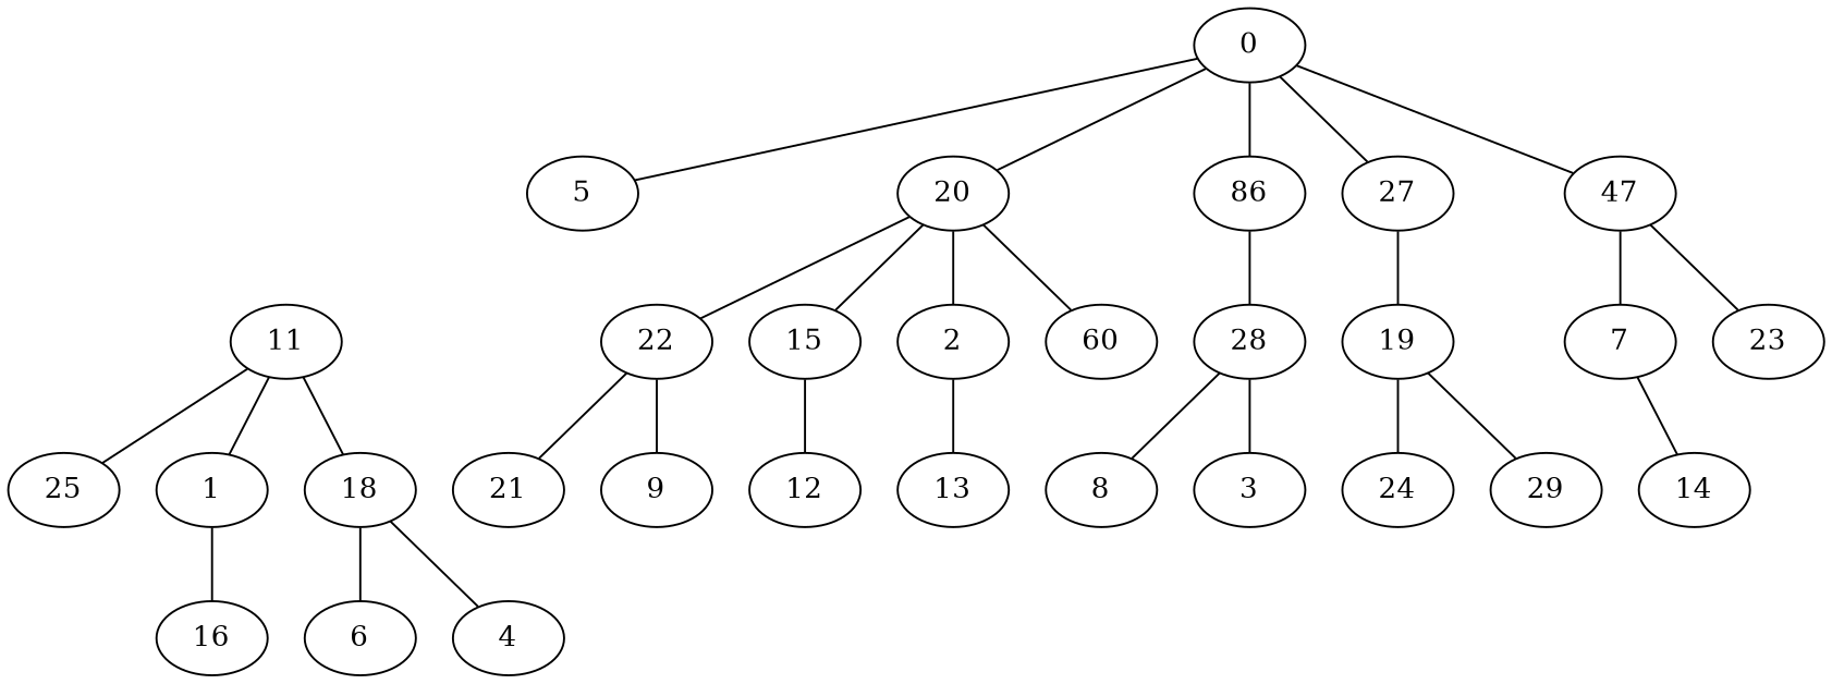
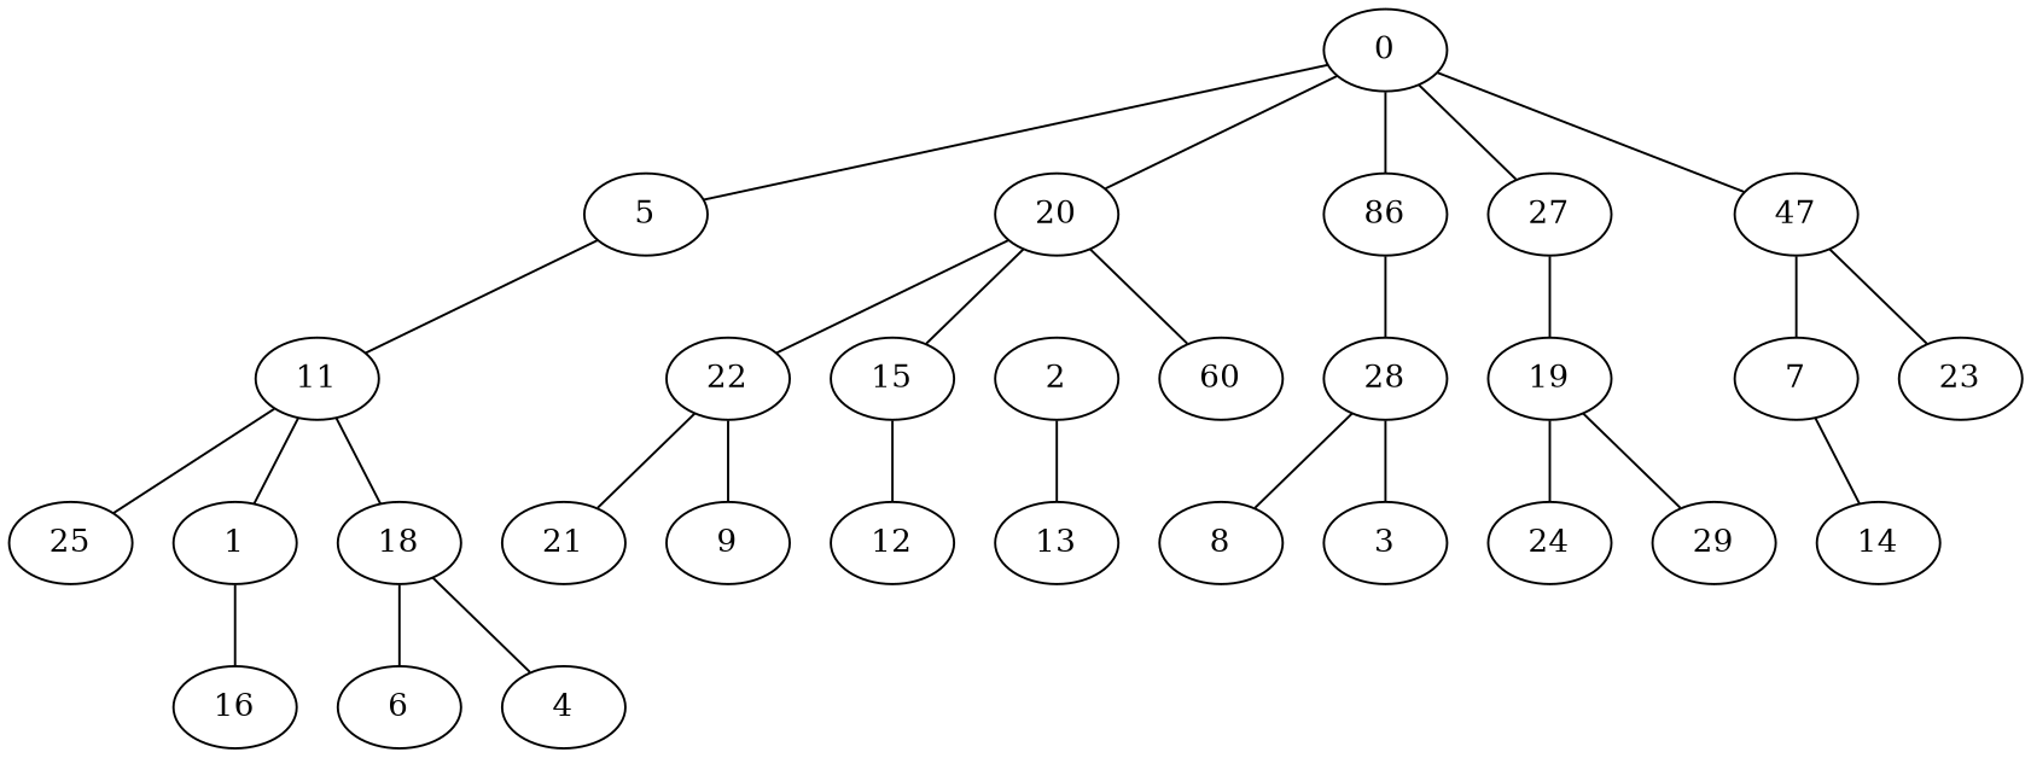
  graph {
    0 [Label="0 (0.00)"]
    5 [Label="5 (34.37)"]
    20 [Label="20 (40.12)"]
    n4 [Label="26 (45.24)" label=86]
    27 [Label="27 (54.52)"]
    n6 [Label="17 (62.03)" label=47]
    11 [Label="11 (60.69)"]
    22 [Label="22 (69.07)"]
    15 [Label="15 (70.92)"]
    2 [Label="2 (91.75)"]
    n11 [Label="10 (96.60)" label=60]
    28 [Label="28 (67.83)"]
    19 [Label="19 (69.99)"]
    7 [Label="7 (74.82)"]
    23 [Label="23 (93.73)"]
    25 [Label="25 (70.63)"]
    1 [Label="1 (82.68)"]
    18 [Label="18 (89.54)"]
    21 [Label="21 (77.61)"]
    9 [Label="9 (78.07)"]
    12 [Label="12 (80.88)"]
    13 [Label="13 (109.36)"]
    8 [Label="8 (84.40)"]
    3 [Label="3 (96.80)"]
    24 [Label="24 (85.72)"]
    29 [Label="29 (91.38)"]
    16 [Label="16 (109.23)"]
    6 [Label="6 (101.24)"]
    4 [Label="4 (107.66)"]
    14 [Label="14 (93.40)"]
    0 -- 5 [Label=34.37]
    0 -- 20 [Label=40.12]
    0 -- n4 [Label=45.24]
    0 -- 27 [Label=54.52]
    0 -- n6 [Label=62.03]
+   5 -- 11 [Label=26.33]
    20 -- 22 [Label=28.94]
    20 -- 15 [Label=30.80]
-   20 -- 2 [Label=51.63]
    20 -- n11 [Label=56.47]
    n4 -- 28 [Label=22.58]
    27 -- 19 [Label=15.47]
    n6 -- 7 [Label=12.80]
    n6 -- 23 [Label=31.71]
    11 -- 25 [Label=9.94]
    11 -- 1 [Label=21.99]
    11 -- 18 [Label=28.85]
    22 -- 21 [Label=43.25]
    22 -- 9 [Label=9.01]
    15 -- 12 [Label=9.96]
    2 -- 13 [Label=17.60]
    28 -- 8 [Label=16.57]
    28 -- 3 [Label=28.97]
    19 -- 24 [Label=15.73]
    19 -- 29 [Label=21.39]
    7 -- 14 [Label=18.58]
    1 -- 16 [Label=26.54]
    18 -- 6 [Label=11.70]
    18 -- 4 [Label=18.12]
  }
